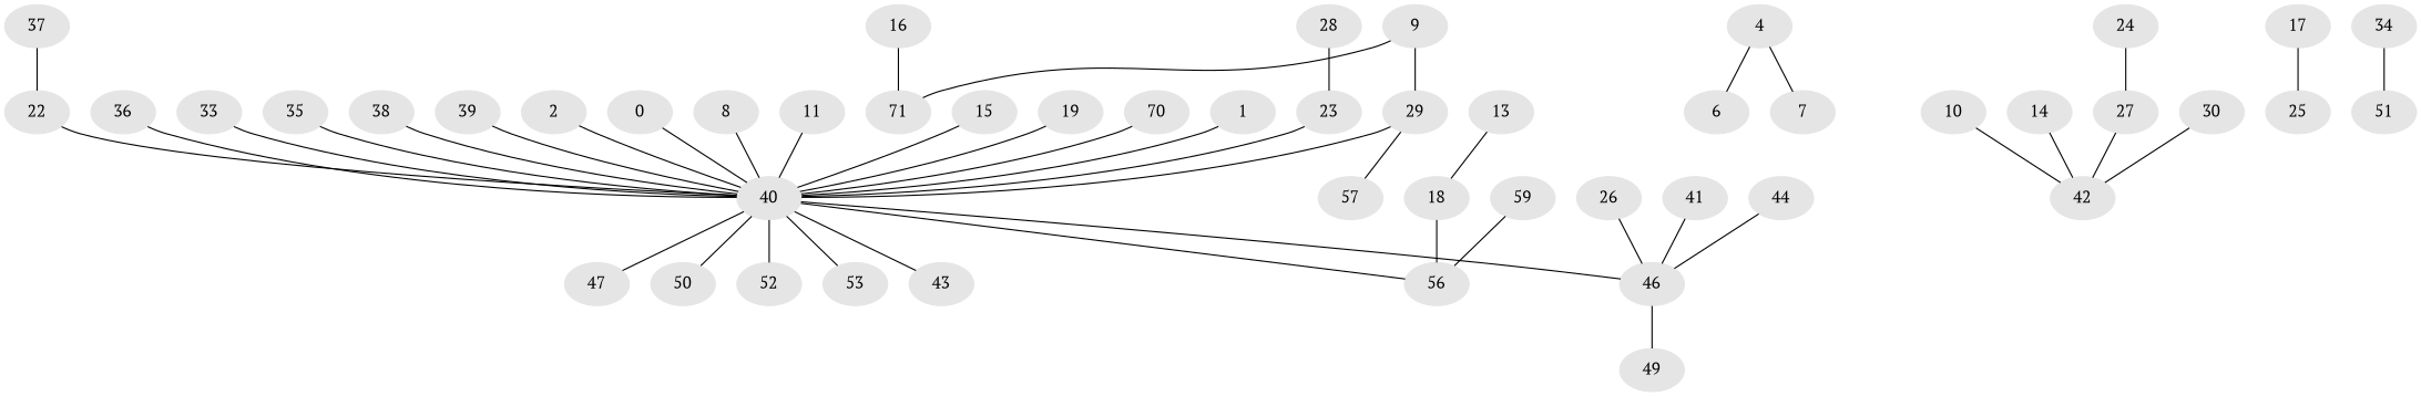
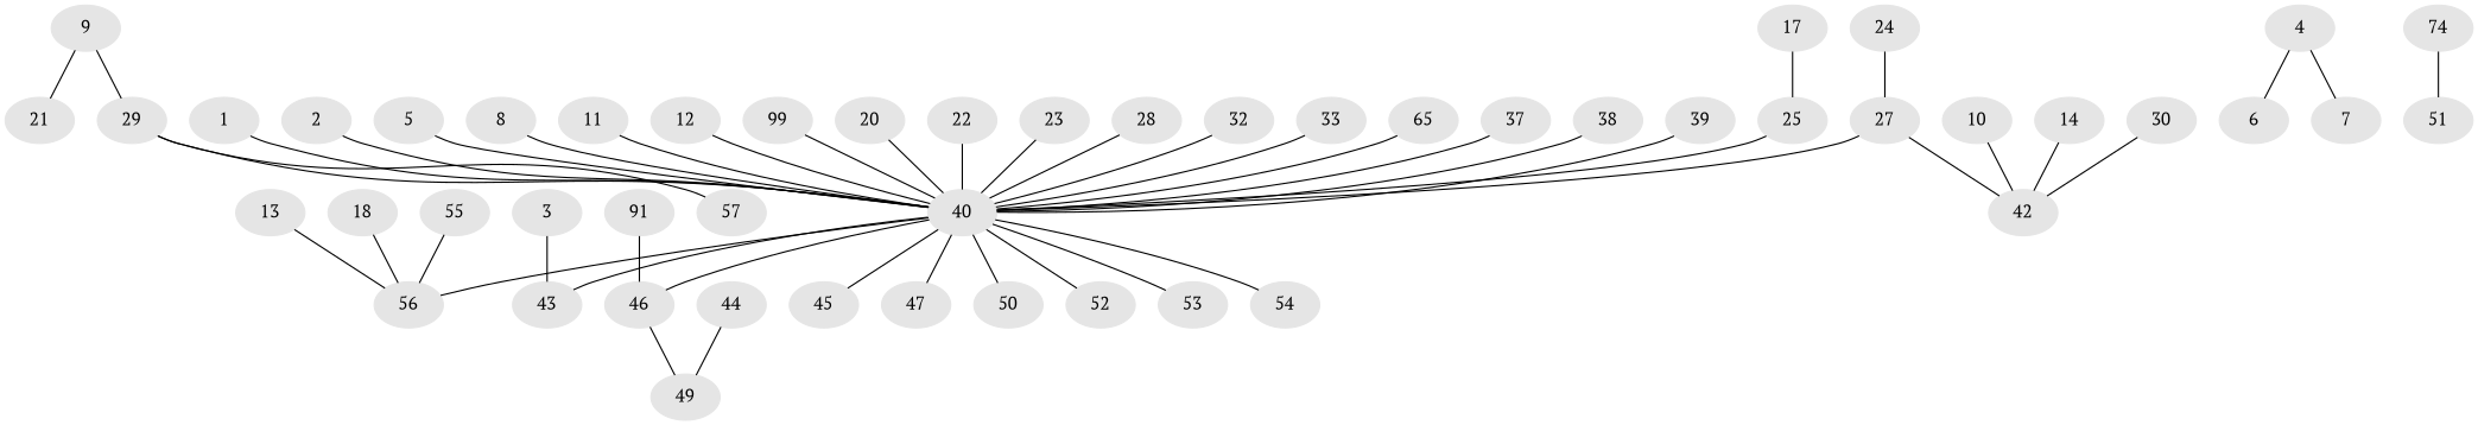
  graph {
    fontname="PT Serif"
    node [color=gray90 fontname="PT Serif" style=filled]
    edge [fontname="PT Serif" weight=1.0]
    1
    40
    43
    56
    46
+   45
    47
    50
    52
    53
+   54
    2
+   3
    4
    6
    7
-   5 [label=0]
+   5
    8
    9
-   21 [label=71]
+   21
    29
    57
    10
    42
    11
-   12 [label=15]
+   12
    13
    14
    25
-   16
    17
    18
-   19
-   20 [label=70]
+   19 [label=99]
+   20
    22
    23
    24
    27
-   26
    49
    28
    30
-   32 [label=36]
+   32
    33
-   34
+   34 [label=74]
    51
-   35
+   35 [label=65]
    37
    38
    39
-   41
+   41 [label=91]
    44
-   55 [label=59]
+   55
    1 -- 40
    40 -- 43
    40 -- 56
    40 -- 46
+   40 -- 45
    40 -- 47
    40 -- 50
    40 -- 52
    40 -- 53
+   40 -- 54
    46 -- 49
    2 -- 40
+   3 -- 43
    4 -- 6
    4 -- 7
    5 -- 40
    8 -- 40
    9 -- 21
    9 -- 29
    29 -- 40
    29 -- 57
    10 -- 42
    11 -- 40
    12 -- 40
-   13 -- 18
+   13 -- 56
    14 -- 42
-   16 -- 21
+   25 -- 40
    17 -- 25
    18 -- 56
    19 -- 40
    20 -- 40
    22 -- 40
    23 -- 40
    24 -- 27
+   27 -- 40
    27 -- 42
-   26 -- 46
-   28 -- 23
+   28 -- 40
    30 -- 42
    32 -- 40
    33 -- 40
    34 -- 51
    35 -- 40
-   37 -- 22
+   37 -- 40
    38 -- 40
    39 -- 40
    41 -- 46
-   44 -- 46
+   44 -- 49
    55 -- 56
  }
